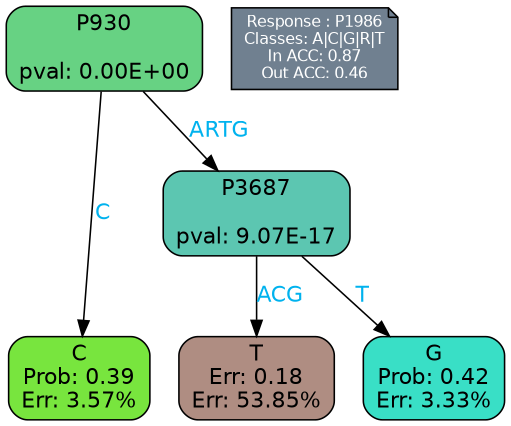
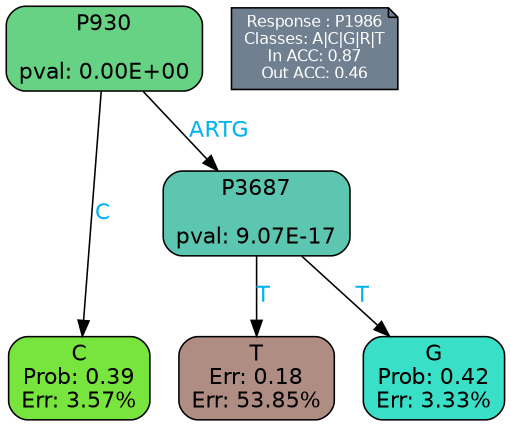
  digraph {
    ranksep=equally
    splines=polylines
    node [color=black fontname=helvetica shape=box style="filled, rounded"]
    edge [fontcolor=deepskyblue2 fontname=helvetica]
    n1 [fillcolor="#af8d82" label="T\nErr: 0.18\nErr: 53.85%"]
    n2 [fillcolor="#39dfc6" label="G\nProb: 0.42\nErr: 3.33%"]
    n3 [fillcolor="#78e53e" label="C\nProb: 0.39\nErr: 3.57%"]
    n4 [align=left fillcolor=slategray fontcolor=white fontsize=10 label="Response : P1986\nClasses: A|C|G|R|T\nIn ACC: 0.87\nOut ACC: 0.46\n" shape=note style=filled]
    n5 [fillcolor="#67d283" label="P930\n\npval: 0.00E+00"]
    n6 [fillcolor="#5cc6b1" label="P3687\n\npval: 9.07E-17"]
    subgraph sub_1 {
      rank=same
      n1
      n2
      n3
    }
    subgraph sub_2 {
      rank=same
      n4
      n5
    }
    n5 -> n3 [label=C]
    n5 -> n6 [label=ARTG]
-   n6 -> n1 [label=ACG]
+   n6 -> n1 [label=T]
    n6 -> n2 [label=T]
  }
